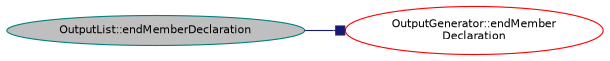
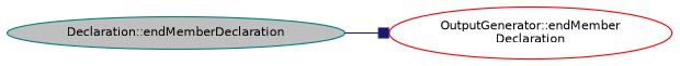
  digraph {
    rankdir=LR
    node [fontname=Helvetica fontsize=10 shape=ellipse style=filled]
-   n1 [color=teal fillcolor=grey75 fontcolor=black height=0.2 label="OutputList::endMemberDeclaration" width=0.4]
+   n1 [color=teal fillcolor=grey75 fontcolor=black height=0.2 label="Declaration::endMemberDeclaration" width=0.4]
    n2 [color=red fillcolor=white height=0.2 label="OutputGenerator::endMember\lDeclaration" width=0.4]
    n1 -> n2 [color=midnightblue fontname=Helvetica fontsize=10 labelfontname=Helvetica labelfontsize=10 style=solid arrowhead=box]
  }
